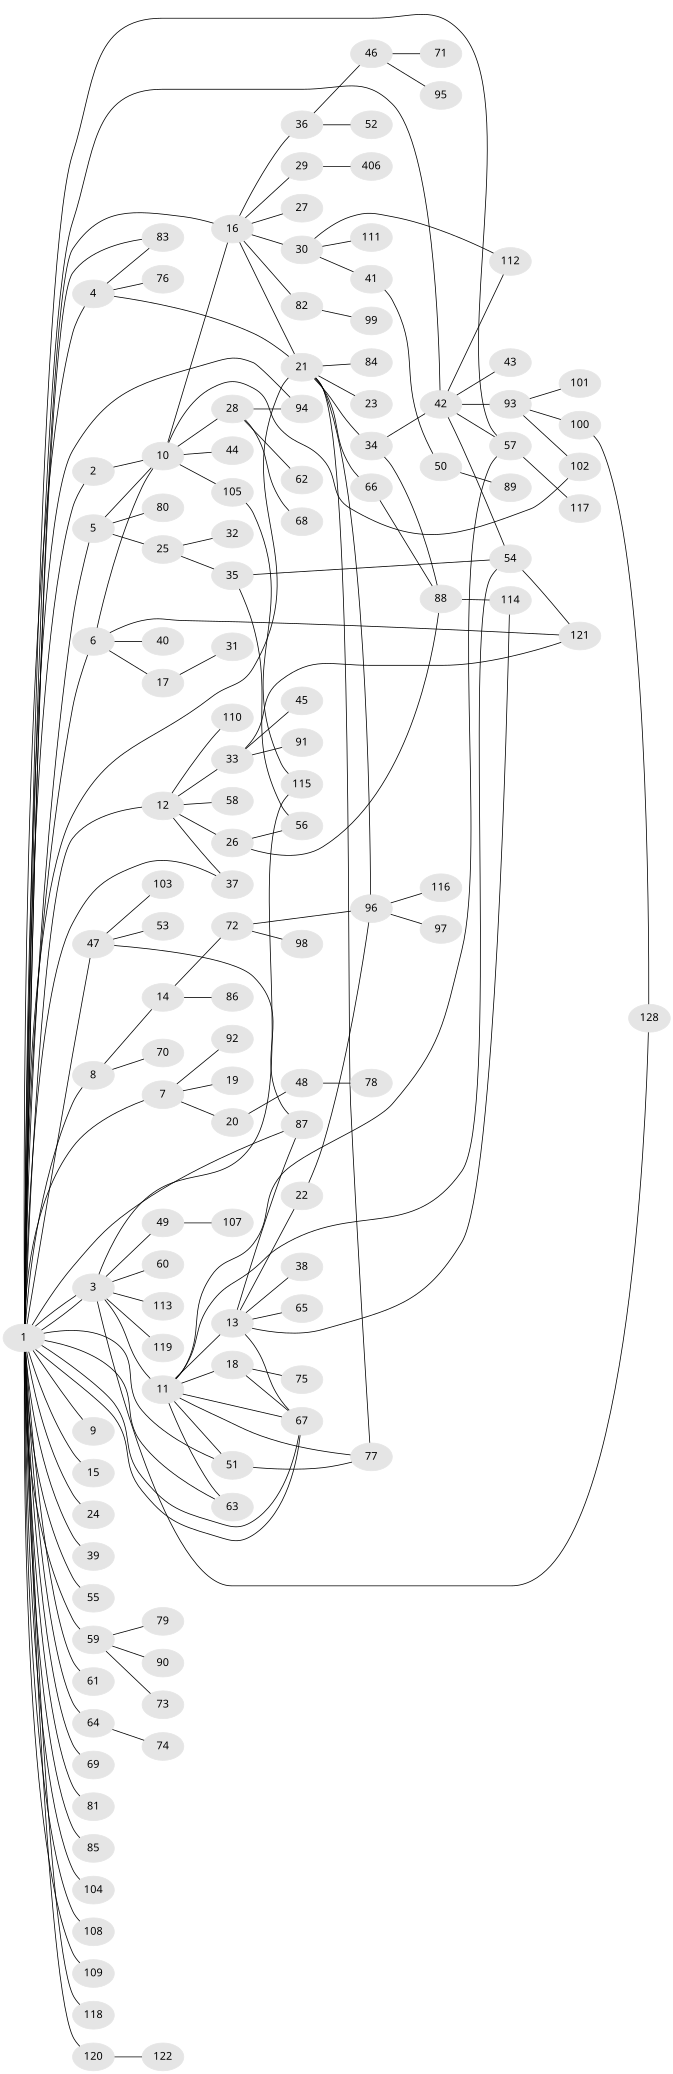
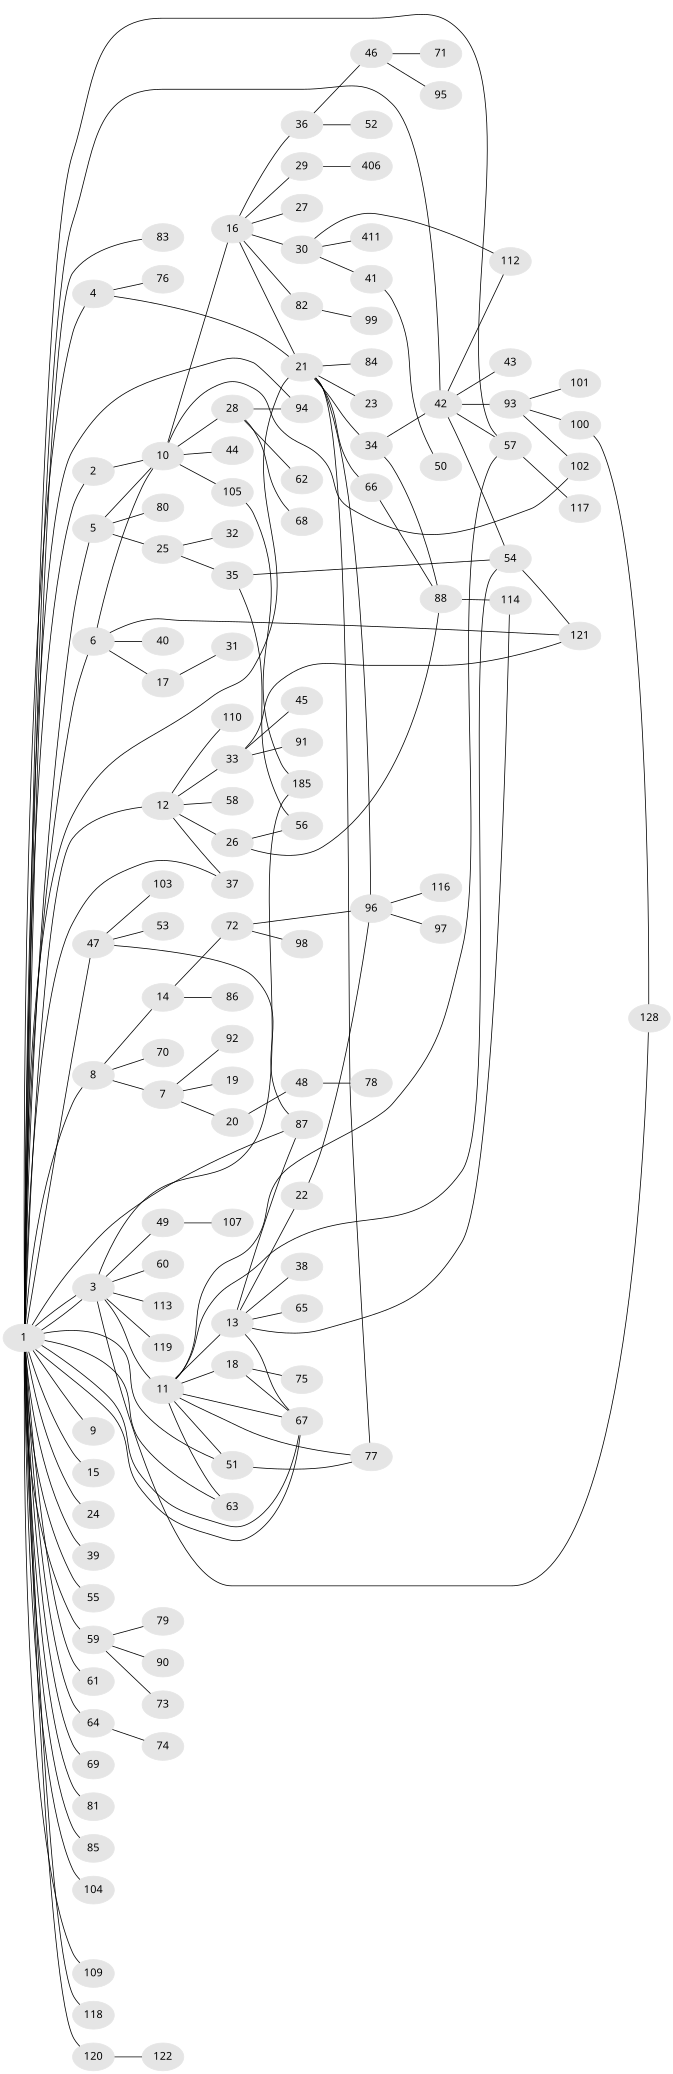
  graph {
    fontname="Noto Sans"
    rankdir=LR
    node [color=gray90 fontname="Noto Sans" style=filled]
    edge [fontname="Noto Sans"]
    1
    2
    3
    4
    5
    6
    7
    8
    9
    12
    15
    16
    21
    24
    37
    39
    42
    47
    51
    55
    57
    59
    61
    63
    64
    67
    69
    81
    83
    85
    87
    94
    104
-   108
    109
    118
    120
    10
    11
    49
    60
    113
-   115
+   115 [label=185]
    119
    n45 [label=128]
    76
    25
    80
    17
    40
    121
    19
    20
    92
    14
    70
    26
    33
    58
    110
    27
    29
    30
    36
    82
    77
    23
    34
    66
    84
    96
    112
    54
    43
    93
    53
    103
    117
    73
    79
    90
    74
    122
    28
    44
    102
    105
    13
    18
    107
    32
    35
    31
    48
    72
    86
    62
    68
    22
    38
    65
    114
    75
    56
    88
    45
    91
    98
    n109 [label=406]
    41
-   111
+   111 [label=411]
    46
    52
    99
    78
    97
    116
    50
    71
    95
-   89
    100
    101
    1 -- 2
    1 -- 3
    1 -- 3
    1 -- 4
    1 -- 5
    1 -- 6
-   1 -- 7
+   8 -- 7
    1 -- 8
    1 -- 9
    1 -- 12
    1 -- 15
-   1 -- 16
    1 -- 21
    1 -- 24
    1 -- 37
    1 -- 39
    1 -- 42
    1 -- 47
    1 -- 51
    1 -- 55
    1 -- 57
    1 -- 59
    1 -- 61
    1 -- 63
    1 -- 64
    1 -- 67
    1 -- 67
    1 -- 69
    1 -- 81
    1 -- 83
    1 -- 85
    1 -- 87
    1 -- 94
    1 -- 104
-   1 -- 108
    1 -- 109
    1 -- 118
    1 -- 120
    2 -- 10
    3 -- 11
    3 -- 49
    3 -- 60
    3 -- 113
    3 -- 115
    3 -- 119
    3 -- n45
    4 -- 21
-   4 -- 83
    4 -- 76
    5 -- 10
    5 -- 25
    5 -- 80
    6 -- 10
    6 -- 17
    6 -- 40
    6 -- 121
    7 -- 19
    7 -- 20
    7 -- 92
    8 -- 14
    8 -- 70
    12 -- 37
    12 -- 26
    12 -- 33
    12 -- 58
    12 -- 110
    16 -- 21
    16 -- 27
    16 -- 29
    16 -- 30
    16 -- 36
    16 -- 82
    21 -- 77
    21 -- 23
    21 -- 34
    21 -- 66
    21 -- 84
    21 -- 96
    42 -- 57
    42 -- 112
    42 -- 54
    42 -- 43
    42 -- 93
    47 -- 87
    47 -- 53
    47 -- 103
    51 -- 77
    57 -- 117
    59 -- 73
    59 -- 79
    59 -- 90
    64 -- 74
    120 -- 122
    10 -- 16
    10 -- 28
    10 -- 44
    10 -- 102
    10 -- 105
    11 -- 51
    11 -- 57
    11 -- 63
    11 -- 67
    11 -- 77
    11 -- 54
    11 -- 13
    11 -- 18
    49 -- 107
    25 -- 32
    25 -- 35
    17 -- 31
    20 -- 48
    14 -- 72
    14 -- 86
    26 -- 56
    26 -- 88
    33 -- 121
    33 -- 45
    33 -- 91
    29 -- n109
    30 -- 112
    30 -- 41
    30 -- 111
    36 -- 46
    36 -- 52
    82 -- 99
    34 -- 42
    34 -- 88
    66 -- 88
    96 -- 97
    96 -- 116
    54 -- 121
    93 -- 102
    93 -- 100
    93 -- 101
    28 -- 94
    28 -- 62
    28 -- 68
    105 -- 115
    13 -- 67
    13 -- 87
    13 -- 22
    13 -- 38
    13 -- 65
    13 -- 114
    18 -- 67
    18 -- 75
    35 -- 54
    35 -- 56
    48 -- 78
    72 -- 96
    72 -- 98
    22 -- 96
    88 -- 114
    41 -- 50
    46 -- 71
    46 -- 95
-   50 -- 89
    100 -- n45
  }
